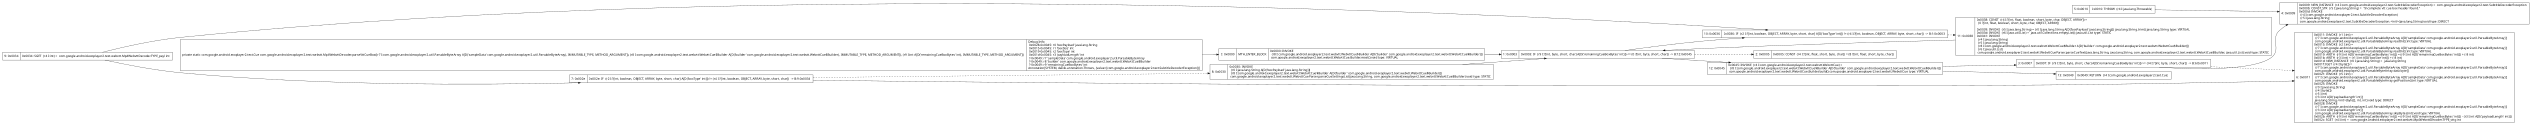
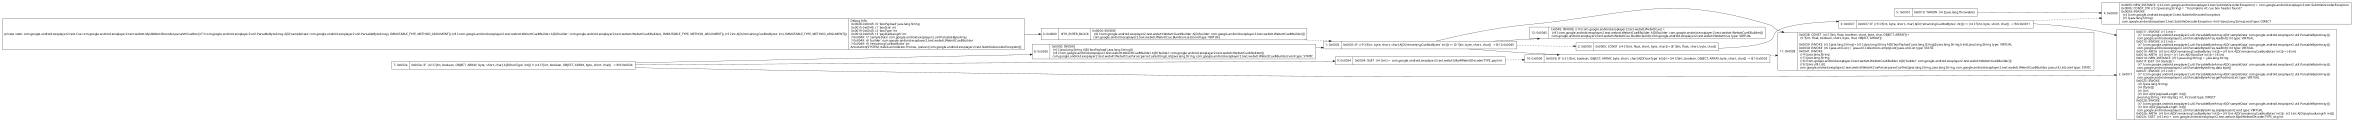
  digraph {
    fontname="Noto Sans"
    rankdir=LR
    node [fontname="Noto Sans" shape=record]
    edge [fontname="Noto Sans"]
    n1 [label="{0\:\ 0x0000|MTH_ENTER_BLOCK\l|0x0000: INVOKE  \l  (r8 I:com.google.android.exoplayer2.text.webvtt.WebvttCue$Builder A[D('builder' com.google.android.exoplayer2.text.webvtt.WebvttCue$Builder)])\l com.google.android.exoplayer2.text.webvtt.WebvttCue.Builder.reset():void type: VIRTUAL \l}"]
    n2 [label="{1\:\ 0x0003|0x0003: IF  (r9 I:?[int, byte, short, char] A[D('remainingCueBoxBytes' int)]) \<= (0 ?[int, byte, short, char])  \-\> B:12:0x0045 \l}"]
    n3 [label="{2\:\ 0x0005|0x0005: CONST  (r4 I:?[int, float, short, byte, char]) = (8 ?[int, float, short, byte, char]) \l}"]
    n4 [label="{12\:\ 0x0045|0x0045: INVOKE  (r4 I:com.google.android.exoplayer2.text.webvtt.WebvttCue) = \l  (r8 I:com.google.android.exoplayer2.text.webvtt.WebvttCue$Builder A[D('builder' com.google.android.exoplayer2.text.webvtt.WebvttCue$Builder)])\l com.google.android.exoplayer2.text.webvtt.WebvttCue.Builder.build():com.google.android.exoplayer2.text.webvtt.WebvttCue type: VIRTUAL \l}"]
    n5 [label="{10\:\ 0x0036|0x0036: IF  (r2 I:?[int, boolean, OBJECT, ARRAY, byte, short, char] A[D('boxType' int)]) != (r4 I:?[int, boolean, OBJECT, ARRAY, byte, short, char])  \-\> B:1:0x0003 \l}"]
    n6 [label="{3\:\ 0x0007|0x0007: IF  (r9 I:?[int, byte, short, char] A[D('remainingCueBoxBytes' int)]) \>= (r4 I:?[int, byte, short, char])  \-\> B:6:0x0011 \l}"]
-   n7 [label="{13\:\ 0x0049|0x0049: RETURN  (r4 I:com.google.android.exoplayer2.text.Cue) \l}"]
    n8 [label="{4\:\ 0x0009|0x0009: NEW_INSTANCE  (r4 I:com.google.android.exoplayer2.text.SubtitleDecoderException) =  com.google.android.exoplayer2.text.SubtitleDecoderException \l0x000b: CONST_STR  (r5 I:java.lang.String) =  \"Incomplete vtt cue box header found.\" \l0x000d: INVOKE  \l  (r4 I:com.google.android.exoplayer2.text.SubtitleDecoderException)\l  (r5 I:java.lang.String)\l com.google.android.exoplayer2.text.SubtitleDecoderException.\<init\>(java.lang.String):void type: DIRECT \l}"]
    n9 [label="{6\:\ 0x0011|0x0011: INVOKE  (r1 I:int) = \l  (r7 I:com.google.android.exoplayer2.util.ParsableByteArray A[D('sampleData' com.google.android.exoplayer2.util.ParsableByteArray)])\l com.google.android.exoplayer2.util.ParsableByteArray.readInt():int type: VIRTUAL \l0x0015: INVOKE  (r2 I:int) = \l  (r7 I:com.google.android.exoplayer2.util.ParsableByteArray A[D('sampleData' com.google.android.exoplayer2.util.ParsableByteArray)])\l com.google.android.exoplayer2.util.ParsableByteArray.readInt():int type: VIRTUAL \l0x0019: ARITH  (r9 I:int A[D('remainingCueBoxBytes' int)]) = (r9 I:int A[D('remainingCueBoxBytes' int)]) + (\-8 int) \l0x001b: ARITH  (r3 I:int) = (r1 I:int A[D('boxSize' int)]) + (\-8 int) \l0x001d: NEW_INSTANCE  (r0 I:java.lang.String) =  java.lang.String \l0x001f: IGET  (r4 I:byte[]) = \l  (r7 I:com.google.android.exoplayer2.util.ParsableByteArray A[D('sampleData' com.google.android.exoplayer2.util.ParsableByteArray)])\l com.google.android.exoplayer2.util.ParsableByteArray.data byte[] \l0x0021: INVOKE  (r5 I:int) = \l  (r7 I:com.google.android.exoplayer2.util.ParsableByteArray A[D('sampleData' com.google.android.exoplayer2.util.ParsableByteArray)])\l com.google.android.exoplayer2.util.ParsableByteArray.getPosition():int type: VIRTUAL \l0x0025: INVOKE  \l  (r0 I:java.lang.String)\l  (r4 I:byte[])\l  (r5 I:int)\l  (r3 I:int A[D('payloadLength' int)])\l java.lang.String.\<init\>(byte[], int, int):void type: DIRECT \l0x0028: INVOKE  \l  (r7 I:com.google.android.exoplayer2.util.ParsableByteArray A[D('sampleData' com.google.android.exoplayer2.util.ParsableByteArray)])\l  (r3 I:int A[D('payloadLength' int)])\l com.google.android.exoplayer2.util.ParsableByteArray.skipBytes(int):void type: VIRTUAL \l0x002b: ARITH  (r9 I:int A[D('remainingCueBoxBytes' int)]) = (r9 I:int A[D('remainingCueBoxBytes' int)]) \- (r3 I:int A[D('payloadLength' int)]) \l0x002c: SGET  (r4 I:int) =  com.google.android.exoplayer2.text.webvtt.Mp4WebvttDecoder.TYPE_sttg int \l}"]
    n10 [label="{5\:\ 0x0010|0x0010: THROW  (r4 I:java.lang.Throwable) \l}"]
    n11 [label="{7\:\ 0x002e|0x002e: IF  (r2 I:?[int, boolean, OBJECT, ARRAY, byte, short, char] A[D('boxType' int)]) != (r4 I:?[int, boolean, OBJECT, ARRAY, byte, short, char])  \-\> B:9:0x0034 \l}"]
    n12 [label="{8\:\ 0x0030|0x0030: INVOKE  \l  (r0 I:java.lang.String A[D('boxPayload' java.lang.String)])\l  (r8 I:com.google.android.exoplayer2.text.webvtt.WebvttCue$Builder A[D('builder' com.google.android.exoplayer2.text.webvtt.WebvttCue$Builder)])\l com.google.android.exoplayer2.text.webvtt.WebvttCueParser.parseCueSettingsList(java.lang.String, com.google.android.exoplayer2.text.webvtt.WebvttCue$Builder):void type: STATIC \l}"]
    n13 [label="{9\:\ 0x0034|0x0034: SGET  (r4 I:int) =  com.google.android.exoplayer2.text.webvtt.Mp4WebvttDecoder.TYPE_payl int \l}"]
    n14 [label="{11\:\ 0x0038|0x0038: CONST  (r4 I:?[int, float, boolean, short, byte, char, OBJECT, ARRAY]) = \l  (0 ?[int, float, boolean, short, byte, char, OBJECT, ARRAY])\l \l0x0039: INVOKE  (r5 I:java.lang.String) = (r0 I:java.lang.String A[D('boxPayload' java.lang.String)]) java.lang.String.trim():java.lang.String type: VIRTUAL \l0x003d: INVOKE  (r6 I:java.util.List) =  java.util.Collections.emptyList():java.util.List type: STATIC \l0x0041: INVOKE  \l  (r4 I:java.lang.String)\l  (r5 I:java.lang.String)\l  (r8 I:com.google.android.exoplayer2.text.webvtt.WebvttCue$Builder A[D('builder' com.google.android.exoplayer2.text.webvtt.WebvttCue$Builder)])\l  (r6 I:java.util.List)\l com.google.android.exoplayer2.text.webvtt.WebvttCueParser.parseCueText(java.lang.String, java.lang.String, com.google.android.exoplayer2.text.webvtt.WebvttCue$Builder, java.util.List):void type: STATIC \l}"]
    n15 [label="{private static com.google.android.exoplayer2.text.Cue com.google.android.exoplayer2.text.webvtt.Mp4WebvttDecoder.parseVttCueBox((r7 I:com.google.android.exoplayer2.util.ParsableByteArray A[D('sampleData' com.google.android.exoplayer2.util.ParsableByteArray), IMMUTABLE_TYPE, METHOD_ARGUMENT]), (r8 I:com.google.android.exoplayer2.text.webvtt.WebvttCue$Builder A[D('builder' com.google.android.exoplayer2.text.webvtt.WebvttCue$Builder), IMMUTABLE_TYPE, METHOD_ARGUMENT]), (r9 I:int A[D('remainingCueBoxBytes' int), IMMUTABLE_TYPE, METHOD_ARGUMENT]))  | Debug Info:\l  0x0028\-0x0045: r0 'boxPayload' java.lang.String\l  0x0015\-0x0045: r1 'boxSize' int\l  0x0019\-0x0045: r2 'boxType' int\l  0x001d\-0x0045: r3 'payloadLength' int\l  ?\-0x0049: r7 'sampleData' com.google.android.exoplayer2.util.ParsableByteArray\l  ?\-0x0049: r8 'builder' com.google.android.exoplayer2.text.webvtt.WebvttCue$Builder\l  ?\-0x0049: r9 'remainingCueBoxBytes' int\lAnnotation[SYSTEM, dalvik.annotation.Throws, \{value=[com.google.android.exoplayer2.text.SubtitleDecoderException]\}]\l}"]
-   n1 -> n2
+   n1 -> n2 [style=dashed]
    n2 -> n3 [style=dashed]
    n2 -> n4
    n2 -> n5
-   n4 -> n6
-   n4 -> n7
+   n3 -> n6
    n5 -> n14 [style=dashed]
-   n6 -> n8 [style=solid]
-   n6 -> n9 [style=dashed]
+   n6 -> n8 [style=dashed]
+   n6 -> n9
    n10 -> n8
    n11 -> n9
-   n11 -> n12 [style=dashed]
-   n13 -> n11
+   n11 -> n12 [style=solid]
+   n11 -> n13
    n12 -> n2
-   n13 -> n5
-   n14 -> n2
+   n13 -> n5 [style=dashed]
+   n2 -> n14
    n15 -> n1
  }
